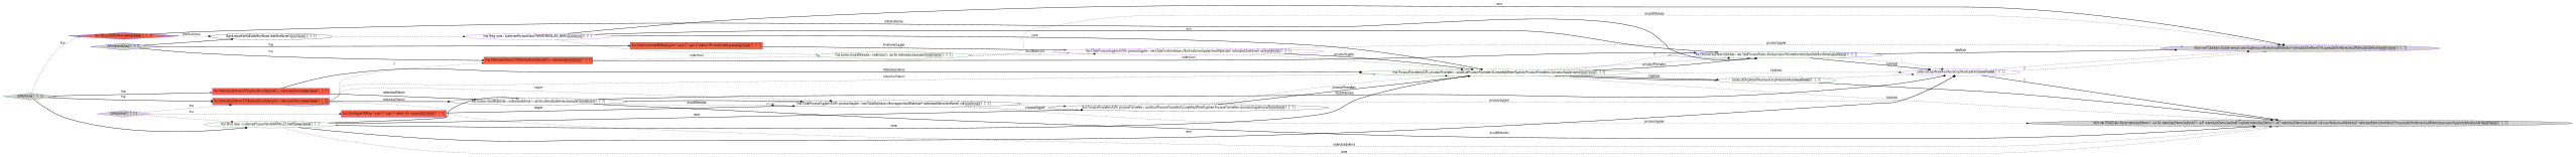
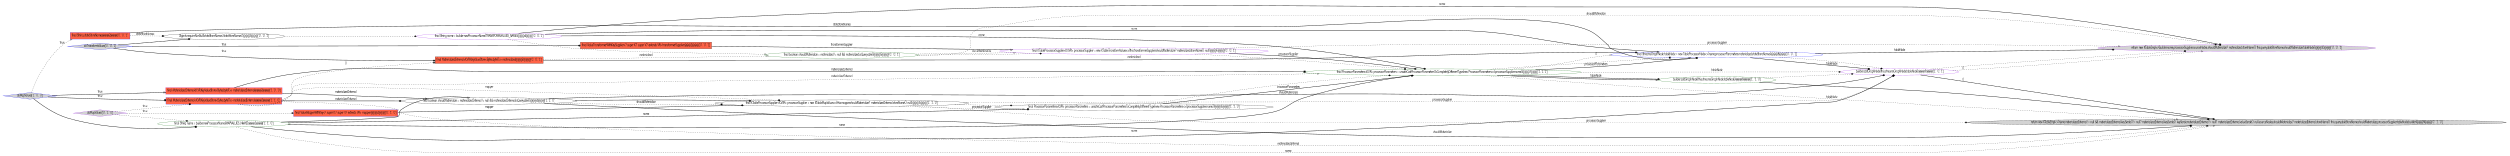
  digraph {
    fontname="Comic Neue"
    rankdir=LR
    node [color=black fillcolor=white fontname="Comic Neue" shape=ellipse style=filled]
    edge [arrowhead=diamond fontname="Comic Neue" style=bold]
    n1 [color=blue fillcolor=lightgray label="doTransformValues['0', '0', '1']" shape=diamond]
    n2 [fillcolor=tomato label="final MaterializedInternal<K,VR,KeyValueStore<Bytes,byte((>> materialized@@@2@@@['0', '0', '1']" shape=box]
    n3 [fillcolor=tomato label="final ValueTransformerWithKeySupplier<? super K,? super V,? extends VR> transformerSupplier@@@2@@@['0', '0', '1']" shape=box]
    n4 [label="Objects.requireNonNull(stateStoreNames,\"stateStoreNames\")@@@3@@@['0', '0', '1']"]
    n5 [color=darkgreen label="final boolean shouldMaterialize = materialized != null && materialized.isQueryable()@@@5@@@['0', '0', '1']"]
    n6 [color=blue label="final StreamsGraphNode tableNode = new TableProcessorNode<>(name,processorParameters,materialized,stateStoreNames)@@@8@@@['0', '0', '1']"]
    n7 [color=purple label="final KTableProcessorSupplier<K,V,VR> processorSupplier = new KTableTransformValues<>(this,transformerSupplier,shouldMaterialize? materialized.storeName(): null)@@@6@@@['0', '0', '1']"]
    n8 [color=purple label="final String name = builder.newProcessorName(TRANSFORMVALUES_NAME)@@@4@@@['0', '0', '1']"]
-   n9 [color=blue fillcolor=tomato label="final String stateStoreNames@@@2@@@['0', '0', '1']" shape=diamond]
+   n9 [color=blue fillcolor=tomato label="final String stateStoreNames@@@2@@@['0', '0', '1']" shape=box]
    n10 [color=purple fillcolor=lightgray label="return new KTableImpl<>(builder,name,processorSupplier,sourceNodes,shouldMaterialize? materialized.storeName(): this.queryableStoreName,shouldMaterialize,tableNode)@@@10@@@['0', '0', '1']"]
    n11 [color=purple label="builder.addGraphNode(this.streamsGraphNode,tableNode)@@@9@@@['1', '0', '1']"]
    n12 [color=purple fillcolor=lightgray label="doMapValues['0', '1', '0']" shape=diamond]
    n13 [color=darkgreen label="final String name = builder.newProcessorName(MAPVALUES_NAME)@@@3@@@['1', '1', '0']"]
    n14 [color=blue fillcolor=tomato label="final ValueMapperWithKey<? super K,? super V,? extends VR> mapper@@@2@@@['0', '1', '0']" shape=box]
    n15 [color=blue fillcolor=tomato label="final MaterializedInternal<K,VR,KeyValueStore<Bytes,byte((>> materializedInternal@@@2@@@['1', '1', '0']" shape=box]
    n16 [label="final boolean shouldMaterialize = materializedInternal != null && materializedInternal.isQueryable()@@@4@@@['1', '1', '0']"]
    n17 [fillcolor=lightgray label="return new KTableImpl<>(name,materializedInternal != null && materializedInternal.keySerde() != null? materializedInternal.keySerde(): keySerde,materializedInternal != null? materializedInternal.valueSerde(): null,sourceNodes,shouldMaterialize? materializedInternal.storeName(): this.queryableStoreName,shouldMaterialize,processorSupplier,tableNode,builder)@@@9@@@['0', '1', '0']"]
    n18 [label="final ProcessorParameters<K,VR> processorParameters = unsafeCastProcessorParametersToCompletelyDifferentType(new ProcessorParameters<>(processorSupplier,name))@@@6@@@['1', '1', '0']"]
    n19 [color=darkgreen label="final ProcessorParameters<K,VR> processorParameters = unsafeCastProcessorParametersToCompletelyDifferentType(new ProcessorParameters<>(processorSupplier,name))@@@7@@@['1', '1', '1']"]
    n20 [label="final KTableProcessorSupplier<K,V,VR> processorSupplier = new KTableMapValues<>(this,mapper,shouldMaterialize? materializedInternal.storeName(): null)@@@5@@@['1', '1', '0']"]
    n21 [color=darkgreen label="builder.addGraphNode(this.streamsGraphNode,tableNode)@@@8@@@['1', '1', '0']"]
    n22 [color=purple fillcolor=tomato label="final MaterializedInternal<K,VR,KeyValueStore<Bytes,byte((>> materializedInternal@@@2@@@['1', '0', '0']" shape=box]
-   n23 [color=darkgreen fillcolor=lightgray label="doMapValues['1', '0', '0']" shape=diamond]
+   n23 [color=blue fillcolor=lightgray label="doMapValues['1', '0', '0']" shape=diamond]
    n1 -> n2 [label=true]
    n1 -> n3 [label=true]
    n1 -> n4
    n2 -> n5 [arrowhead=onormal label=materialized style=dashed]
    n2 -> n6 [label=materialized]
    n3 -> n7 [arrowhead=onormal label=transformerSupplier]
    n4 -> n8 [style=dashed]
    n5 -> n7 [style=dashed]
    n5 -> n7 [arrowhead=onormal label=shouldMaterialize style=dashed]
    n5 -> n10 [label=shouldMaterialize style=dashed]
    n6 -> n10 [label=tableNode]
    n6 -> n11 [arrowhead=box label=tableNode]
    n6 -> n11 [style=dashed]
    n7 -> n10 [arrowhead=onormal label=processorSupplier style=dashed]
    n7 -> n19 [arrowhead=box style=dashed]
    n7 -> n19 [label=processorSupplier]
    n8 -> n5 [arrowhead=onormal style=dashed]
    n8 -> n6 [arrowhead=onormal label=name]
    n8 -> n10 [arrowhead=box label=name]
    n8 -> n19 [label=name]
    n9 -> n4 [arrowhead=box label=stateStoreNames style=dashed]
    n9 -> n6 [arrowhead=box label=stateStoreNames]
    n11 -> n10 [arrowhead=box style=dashed]
    n11 -> n10 [arrowhead=onormal label=0 style=dashed]
    n11 -> n17 [label=0]
    n12 -> n13 [style=dashed]
    n12 -> n14 [label=true style=dashed]
    n12 -> n15 [arrowhead=box label=true style=dashed]
    n13 -> n11 [arrowhead=box label=name]
    n13 -> n16 [arrowhead=onormal]
    n13 -> n17 [arrowhead=onormal label=name style=dashed]
    n13 -> n18 [arrowhead=box label=name]
    n13 -> n19 [arrowhead=onormal label=name]
    n14 -> n20 [label=mapper]
    n15 -> n2 [label=0 style=dashed]
    n15 -> n16 [label=materializedInternal]
    n15 -> n17 [label=materializedInternal style=dashed]
    n15 -> n19 [arrowhead=onormal label=materializedInternal style=dashed]
    n15 -> n20 [arrowhead=box label=mapper style=dashed]
    n16 -> n11 [label=shouldMaterialize]
    n16 -> n17 [arrowhead=box label=shouldMaterialize]
    n16 -> n20
    n16 -> n20 [arrowhead=box label=shouldMaterialize style=dashed]
    n18 -> n19 [label=processorParameters]
    n18 -> n19 [style=dashed]
    n19 -> n6 [arrowhead=onormal label=processorParameters]
    n19 -> n6 [arrowhead=onormal label=0 style=dashed]
    n19 -> n6 [arrowhead=box style=dashed]
    n19 -> n11 [label=tableNode style=dashed]
    n19 -> n17 [arrowhead=onormal label=tableNode style=dashed]
    n19 -> n21 [label=tableNode]
    n19 -> n21 [arrowhead=onormal]
    n20 -> n11 [label=processorSupplier style=dashed]
    n20 -> n17 [label=processorSupplier style=dashed]
    n20 -> n18 [style=dashed]
    n20 -> n18 [arrowhead=onormal label=processorSupplier style=dashed]
    n21 -> n11 [style=dashed]
    n21 -> n17 [arrowhead=box]
    n22 -> n16 [arrowhead=onormal label=materializedInternal]
    n22 -> n19 [arrowhead=box label=materializedInternal]
    n23 -> n9 [arrowhead=onormal label=true style=dashed]
    n23 -> n13 [arrowhead=box]
    n23 -> n15 [arrowhead=box label=true]
    n23 -> n22 [arrowhead=onormal label=true]
  }
